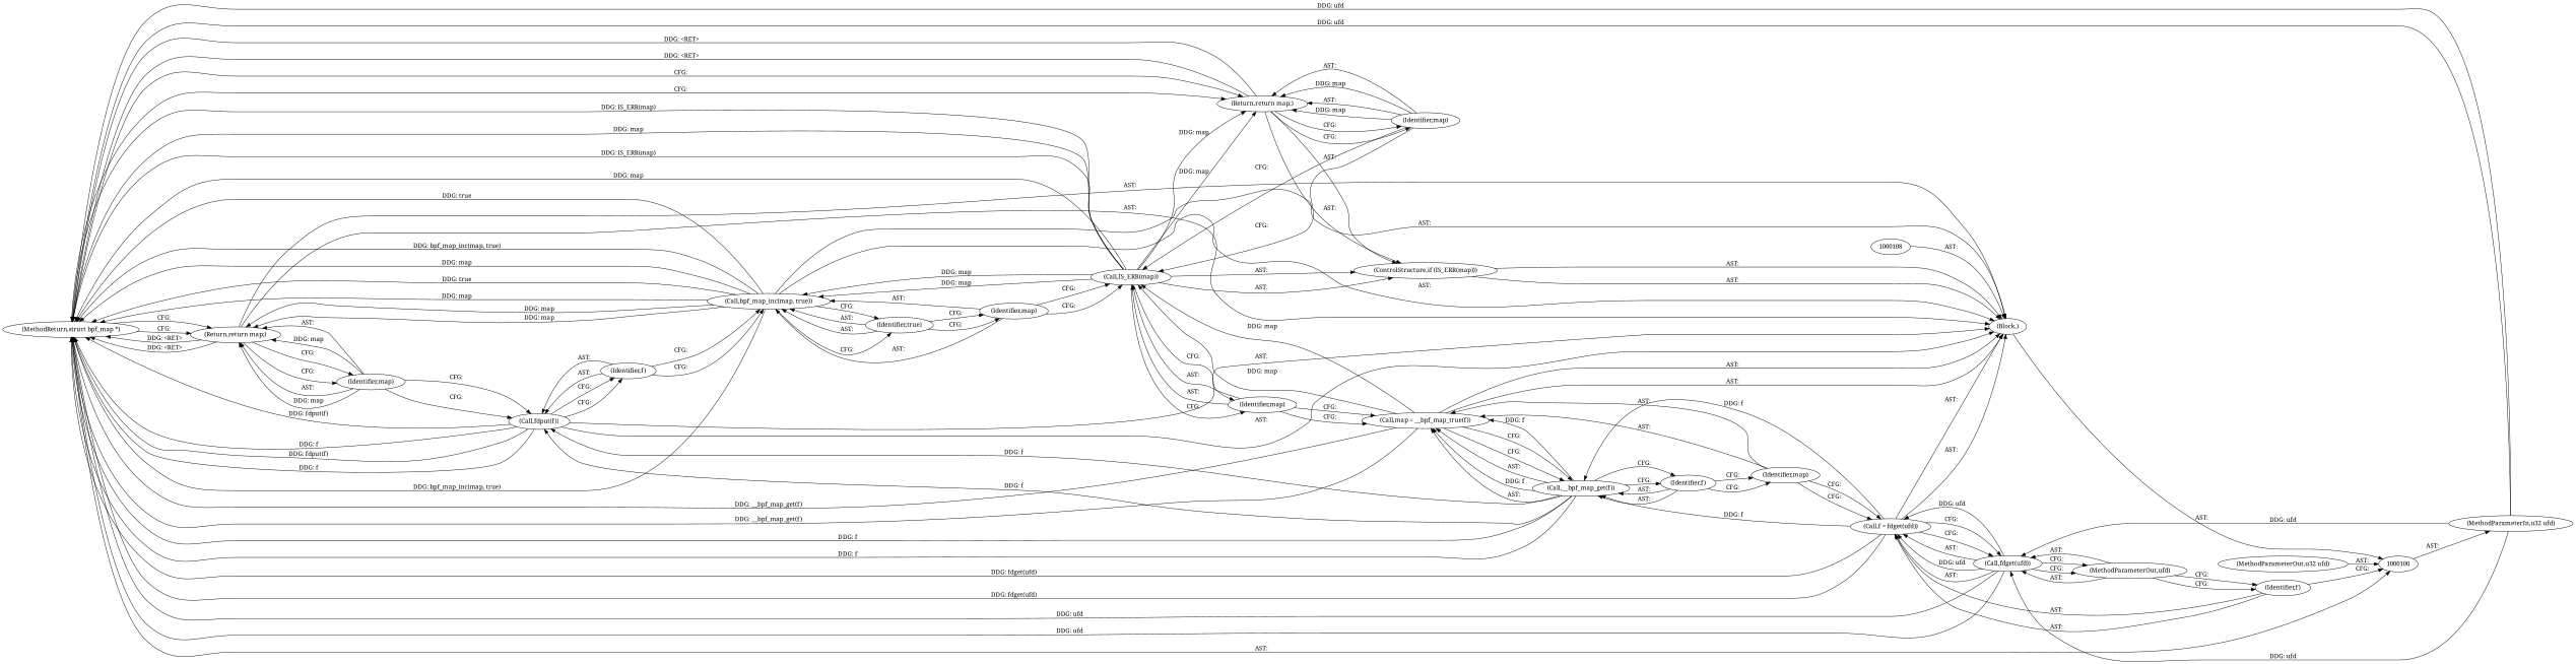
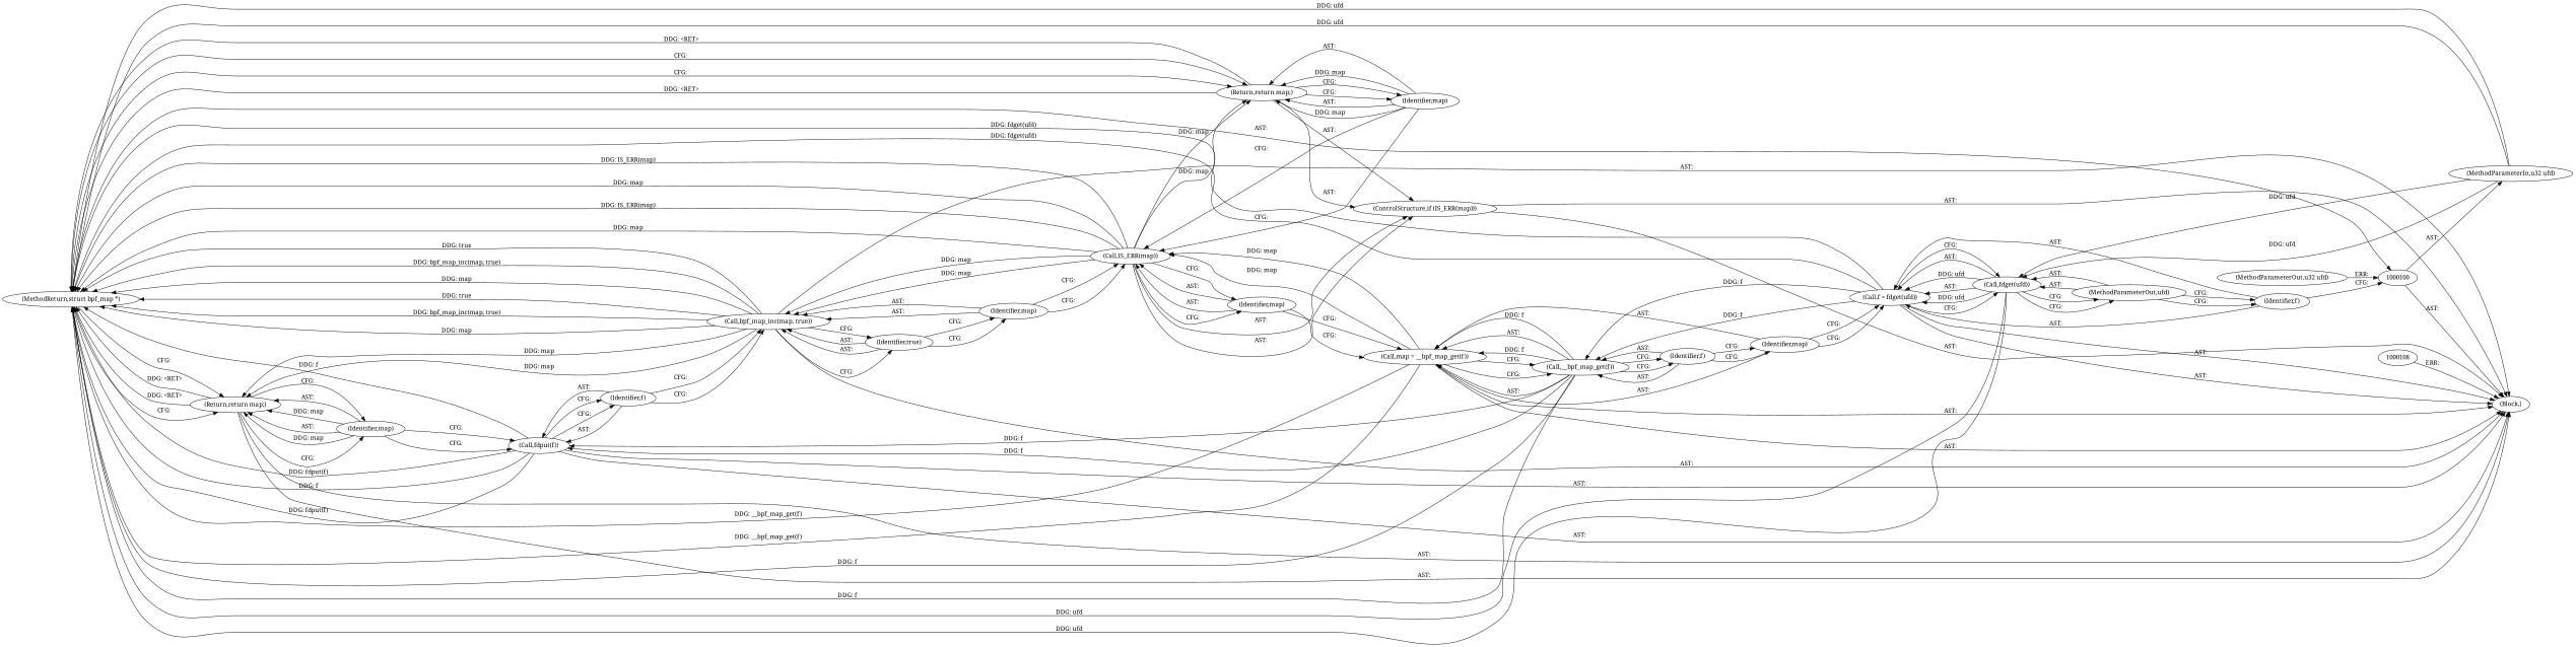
  digraph {
    fontname="Noto Serif"
    rankdir=LR
    node [fontname="Noto Serif"]
    edge [fontname="Noto Serif"]
    n1 [label="(MethodReturn,struct bpf_map *)"]
    n2 [label="(Return,return map;)"]
    n3 [label="(Return,return map;)"]
    1000100
    n5 [label="(Block,)"]
    n6 [label="(Identifier,map)"]
    n7 [label="(ControlStructure,if (IS_ERR(map)))"]
    n8 [label="(Identifier,map)"]
    n9 [label="(MethodParameterIn,u32 ufd)"]
    n10 [label="(Call,fdget(ufd))"]
    n11 [label="(Call,f = fdget(ufd))"]
    n12 [label="(MethodParameterOut,ufd)"]
    n13 [label="(MethodParameterOut,u32 ufd)"]
    n14 [label="(Call,bpf_map_inc(map, true))"]
    n15 [label="(Identifier,true)"]
    n16 [label="(Identifier,map)"]
    n17 [label="(Call,IS_ERR(map))"]
    n18 [label="(Identifier,map)"]
    n19 [label="(Call,fdput(f))"]
    n20 [label="(Identifier,f)"]
    n21 [label="(Call,__bpf_map_get(f))"]
-   n22 [label="(Call,map = __bpf_map_true(f))"]
+   n22 [label="(Call,map = __bpf_map_get(f))"]
    n23 [label="(Identifier,f)"]
    n24 [label="(Identifier,f)"]
    n25 [label="(Identifier,map)"]
    1000108
    n1 -> n2 [label="CFG: "]
    n1 -> n2 [label="CFG: "]
    n1 -> n3 [label="CFG: "]
    n1 -> n3 [label="CFG: "]
    n1 -> 1000100 [label="AST: "]
    n2 -> n1 [label="DDG: <RET>"]
    n2 -> n1 [label="DDG: <RET>"]
    n2 -> n5 [label="AST: "]
    n2 -> n5 [label="AST: "]
    n2 -> n6 [label="CFG: "]
    n2 -> n6 [label="CFG: "]
    n3 -> n1 [label="DDG: <RET>"]
    n3 -> n1 [label="DDG: <RET>"]
    n3 -> n7 [label="AST: "]
    n3 -> n7 [label="AST: "]
    n3 -> n8 [label="CFG: "]
    n3 -> n8 [label="CFG: "]
    1000100 -> n9 [label="AST: "]
-   n5 -> 1000100 [label="AST: "]
+   1000100 -> n5 [label="AST: "]
    n6 -> n2 [label="AST: "]
    n6 -> n2 [label="DDG: map"]
    n6 -> n2 [label="AST: "]
    n6 -> n2 [label="DDG: map"]
    n6 -> n19 [label="CFG: "]
    n6 -> n19 [label="CFG: "]
    n7 -> n5 [label="AST: "]
    n7 -> n5 [label="AST: "]
    n8 -> n3 [label="AST: "]
    n8 -> n3 [label="DDG: map"]
    n8 -> n3 [label="AST: "]
    n8 -> n3 [label="DDG: map"]
    n8 -> n17 [label="CFG: "]
    n8 -> n17 [label="CFG: "]
    n9 -> n1 [label="DDG: ufd"]
    n9 -> n1 [label="DDG: ufd"]
    n9 -> n10 [label="DDG: ufd"]
    n9 -> n10 [label="DDG: ufd"]
    n10 -> n1 [label="DDG: ufd"]
    n10 -> n1 [label="DDG: ufd"]
    n10 -> n11 [label="AST: "]
    n10 -> n11 [label="DDG: ufd"]
    n10 -> n11 [label="AST: "]
    n10 -> n11 [label="DDG: ufd"]
    n10 -> n12 [label="CFG: "]
    n10 -> n12 [label="CFG: "]
    n11 -> n1 [label="DDG: fdget(ufd)"]
    n11 -> n1 [label="DDG: fdget(ufd)"]
    n11 -> n5 [label="AST: "]
    n11 -> n5 [label="AST: "]
    n11 -> n10 [label="CFG: "]
    n11 -> n10 [label="CFG: "]
    n11 -> n21 [label="DDG: f"]
    n11 -> n21 [label="DDG: f"]
    n12 -> n10 [label="AST: "]
    n12 -> n10 [label="AST: "]
    n12 -> n24 [label="CFG: "]
    n12 -> n24 [label="CFG: "]
-   n13 -> 1000100 [label="AST: "]
+   n13 -> 1000100 [label="ERR: "]
    n14 -> n1 [label="DDG: bpf_map_inc(map, true)"]
    n14 -> n1 [label="DDG: map"]
    n14 -> n1 [label="DDG: true"]
    n14 -> n1 [label="DDG: bpf_map_inc(map, true)"]
    n14 -> n1 [label="DDG: map"]
    n14 -> n1 [label="DDG: true"]
    n14 -> n2 [label="DDG: map"]
    n14 -> n2 [label="DDG: map"]
    n14 -> n5 [label="AST: "]
    n14 -> n5 [label="AST: "]
    n14 -> n15 [label="CFG: "]
    n14 -> n15 [label="CFG: "]
    n15 -> n14 [label="AST: "]
    n15 -> n14 [label="AST: "]
    n15 -> n16 [label="CFG: "]
    n15 -> n16 [label="CFG: "]
    n16 -> n14 [label="AST: "]
    n16 -> n14 [label="AST: "]
    n16 -> n17 [label="CFG: "]
    n16 -> n17 [label="CFG: "]
    n17 -> n1 [label="DDG: IS_ERR(map)"]
    n17 -> n1 [label="DDG: map"]
    n17 -> n1 [label="DDG: IS_ERR(map)"]
    n17 -> n1 [label="DDG: map"]
    n17 -> n3 [label="DDG: map"]
    n17 -> n3 [label="DDG: map"]
    n17 -> n7 [label="AST: "]
    n17 -> n7 [label="AST: "]
    n17 -> n14 [label="DDG: map"]
    n17 -> n14 [label="DDG: map"]
    n17 -> n18 [label="CFG: "]
    n17 -> n18 [label="CFG: "]
    n18 -> n17 [label="AST: "]
    n18 -> n17 [label="AST: "]
    n18 -> n22 [label="CFG: "]
    n18 -> n22 [label="CFG: "]
    n19 -> n1 [label="DDG: f"]
    n19 -> n1 [label="DDG: fdput(f)"]
    n19 -> n1 [label="DDG: f"]
    n19 -> n1 [label="DDG: fdput(f)"]
    n19 -> n5 [label="AST: "]
    n19 -> n5 [label="AST: "]
    n19 -> n20 [label="CFG: "]
    n19 -> n20 [label="CFG: "]
    n20 -> n14 [label="CFG: "]
    n20 -> n14 [label="CFG: "]
    n20 -> n19 [label="AST: "]
    n20 -> n19 [label="AST: "]
    n21 -> n1 [label="DDG: f"]
    n21 -> n1 [label="DDG: f"]
    n21 -> n19 [label="DDG: f"]
    n21 -> n19 [label="DDG: f"]
    n21 -> n22 [label="AST: "]
    n21 -> n22 [label="DDG: f"]
    n21 -> n22 [label="AST: "]
    n21 -> n22 [label="DDG: f"]
    n21 -> n23 [label="CFG: "]
    n21 -> n23 [label="CFG: "]
    n22 -> n1 [label="DDG: __bpf_map_get(f)"]
    n22 -> n1 [label="DDG: __bpf_map_get(f)"]
    n22 -> n5 [label="AST: "]
    n22 -> n5 [label="AST: "]
    n22 -> n17 [label="DDG: map"]
    n22 -> n17 [label="DDG: map"]
    n22 -> n21 [label="CFG: "]
    n22 -> n21 [label="CFG: "]
    n23 -> n21 [label="AST: "]
    n23 -> n21 [label="AST: "]
    n23 -> n25 [label="CFG: "]
    n23 -> n25 [label="CFG: "]
    n24 -> 1000100 [label="CFG: "]
    n24 -> n11 [label="AST: "]
    n24 -> n11 [label="AST: "]
    n25 -> n11 [label="CFG: "]
    n25 -> n11 [label="CFG: "]
    n25 -> n22 [label="AST: "]
    n25 -> n22 [label="AST: "]
-   1000108 -> n5 [label="AST: "]
+   1000108 -> n5 [label="ERR: "]
  }
